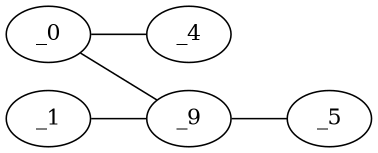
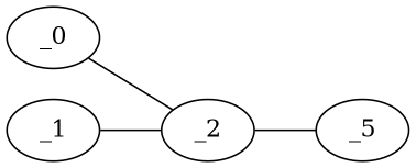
  graph {
    rankdir=LR
    _0 [x=0.5 y=2.99]
-   _4 [x=2.33467 y=0.308358]
-   _2 [x=0.563261 y=0.468912 label=_9]
+   _2 [x=0.563261 y=0.468912]
    _1 [x=2.43915 y=2.90757]
    n5 [label=_5 x=2.41047 y=0.495635]
-   _0 -- _4
    _0 -- _2
    _2 -- n5
    _1 -- _2
  }
